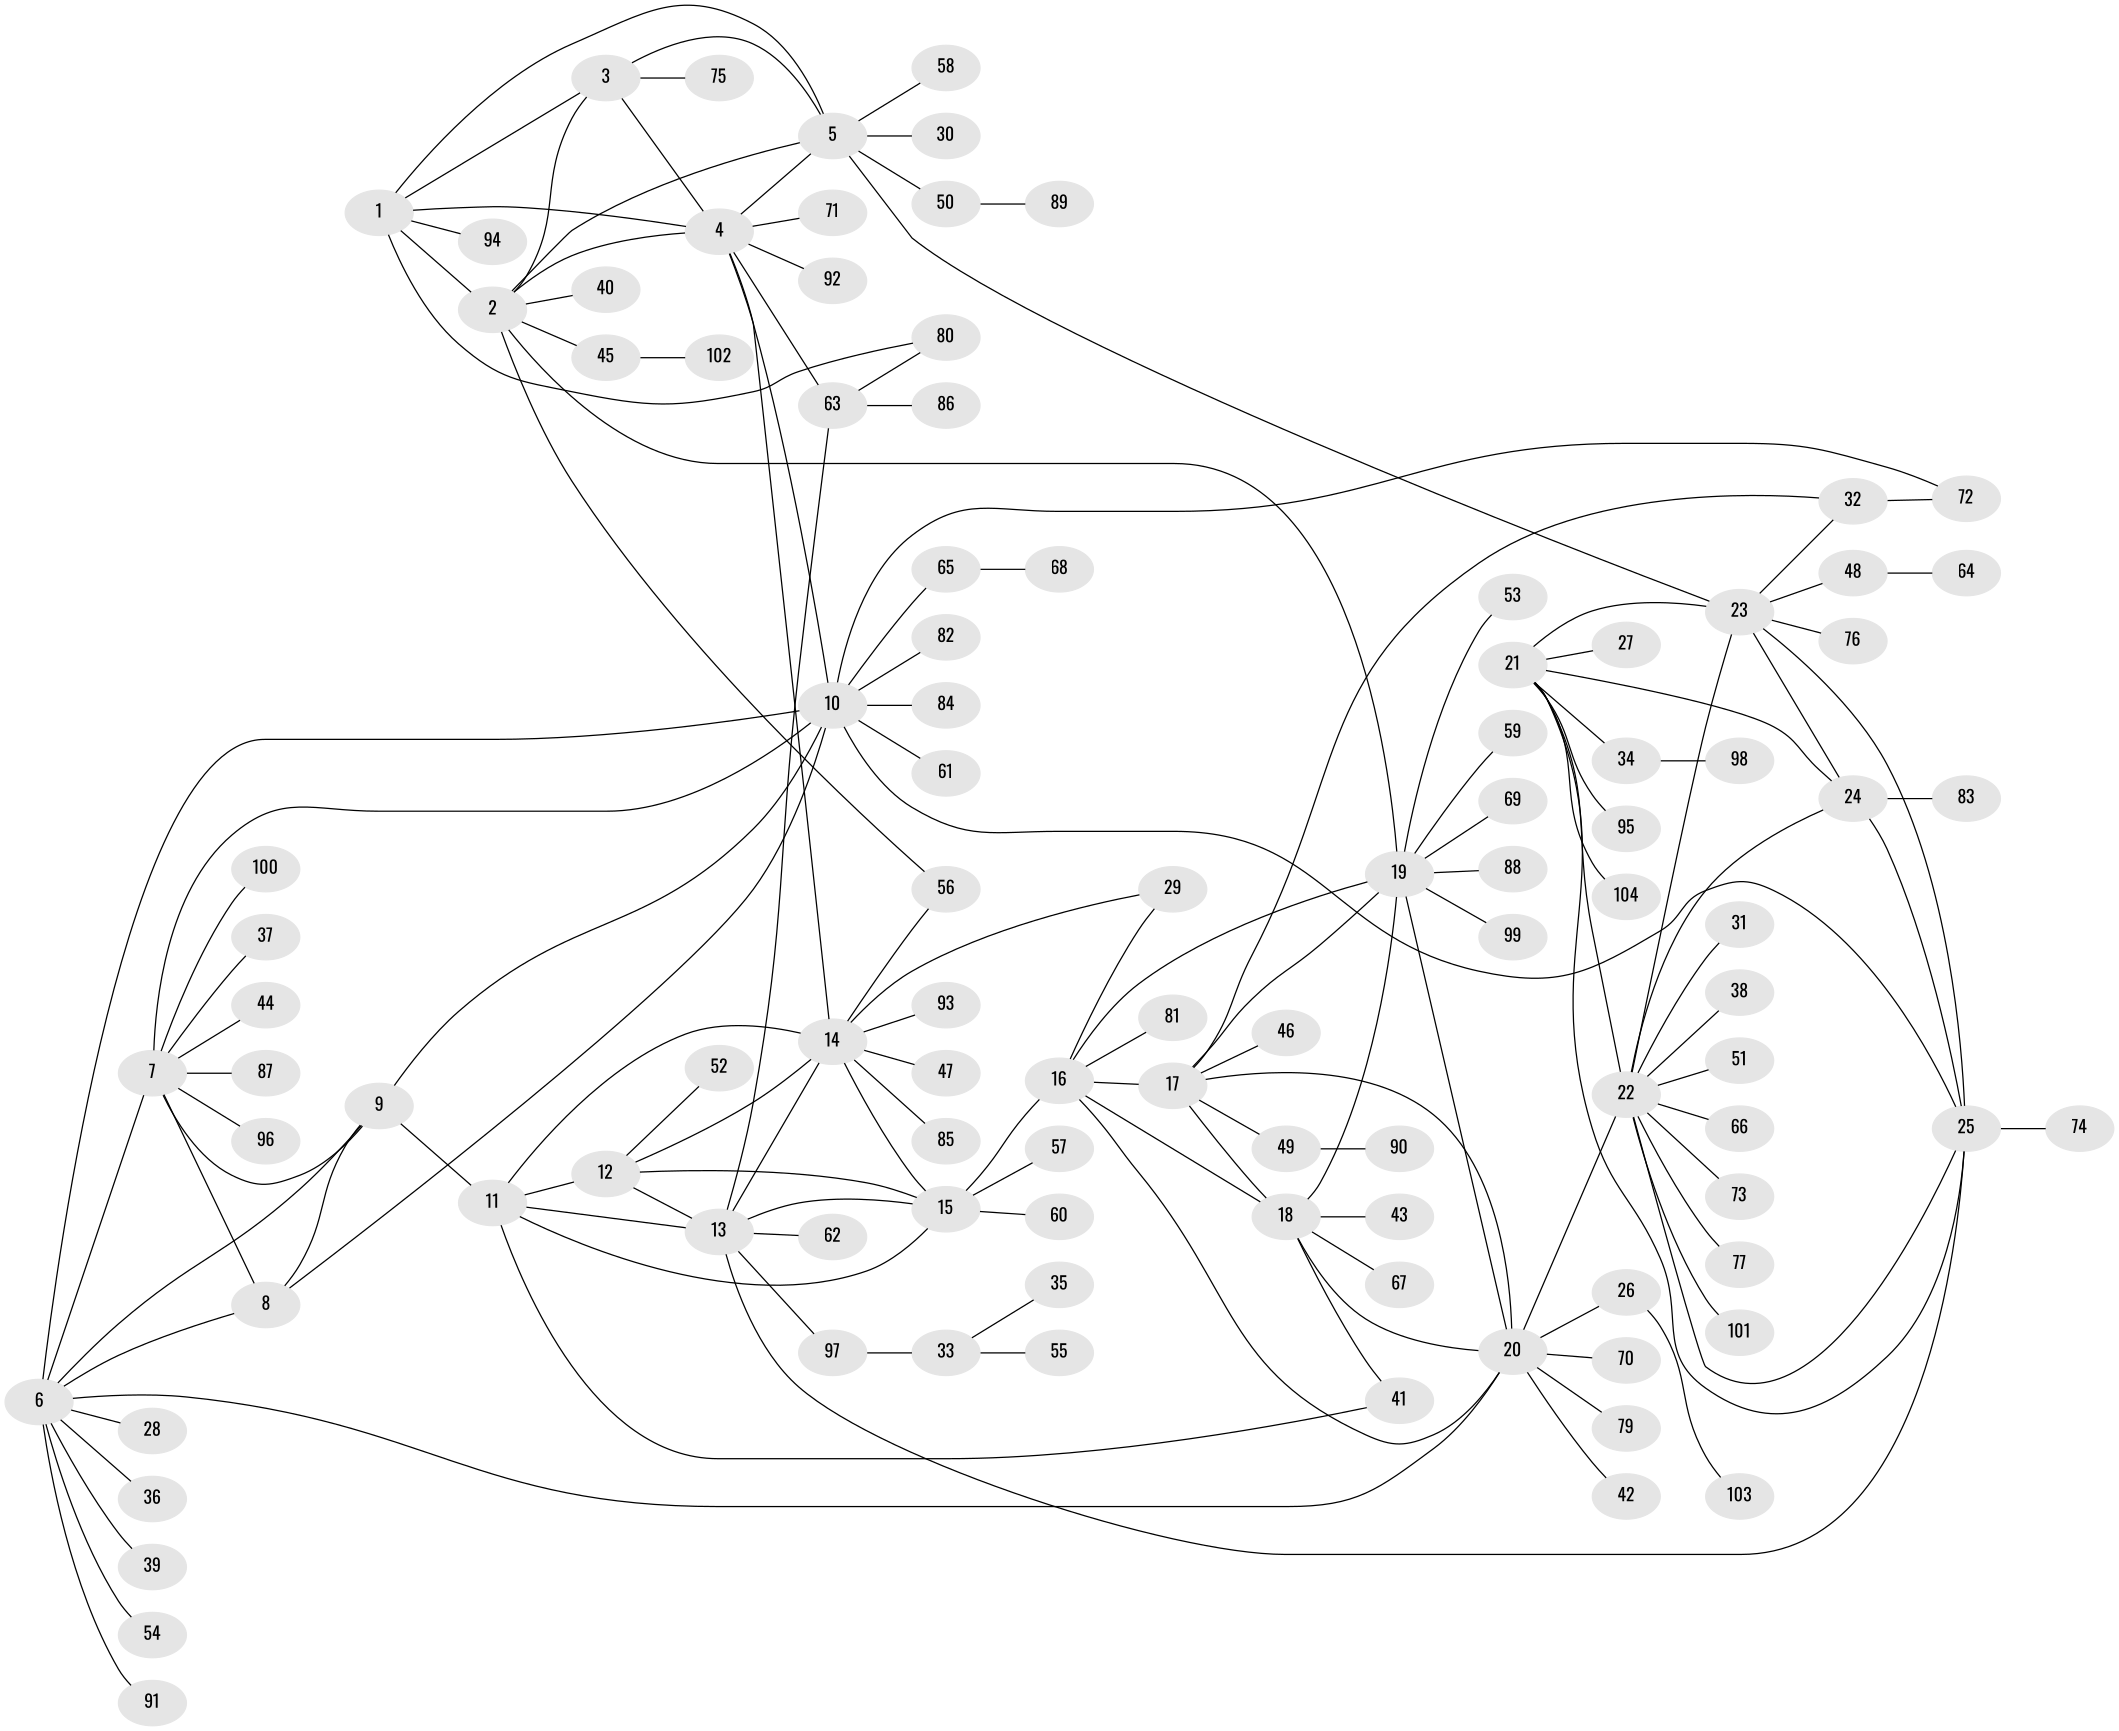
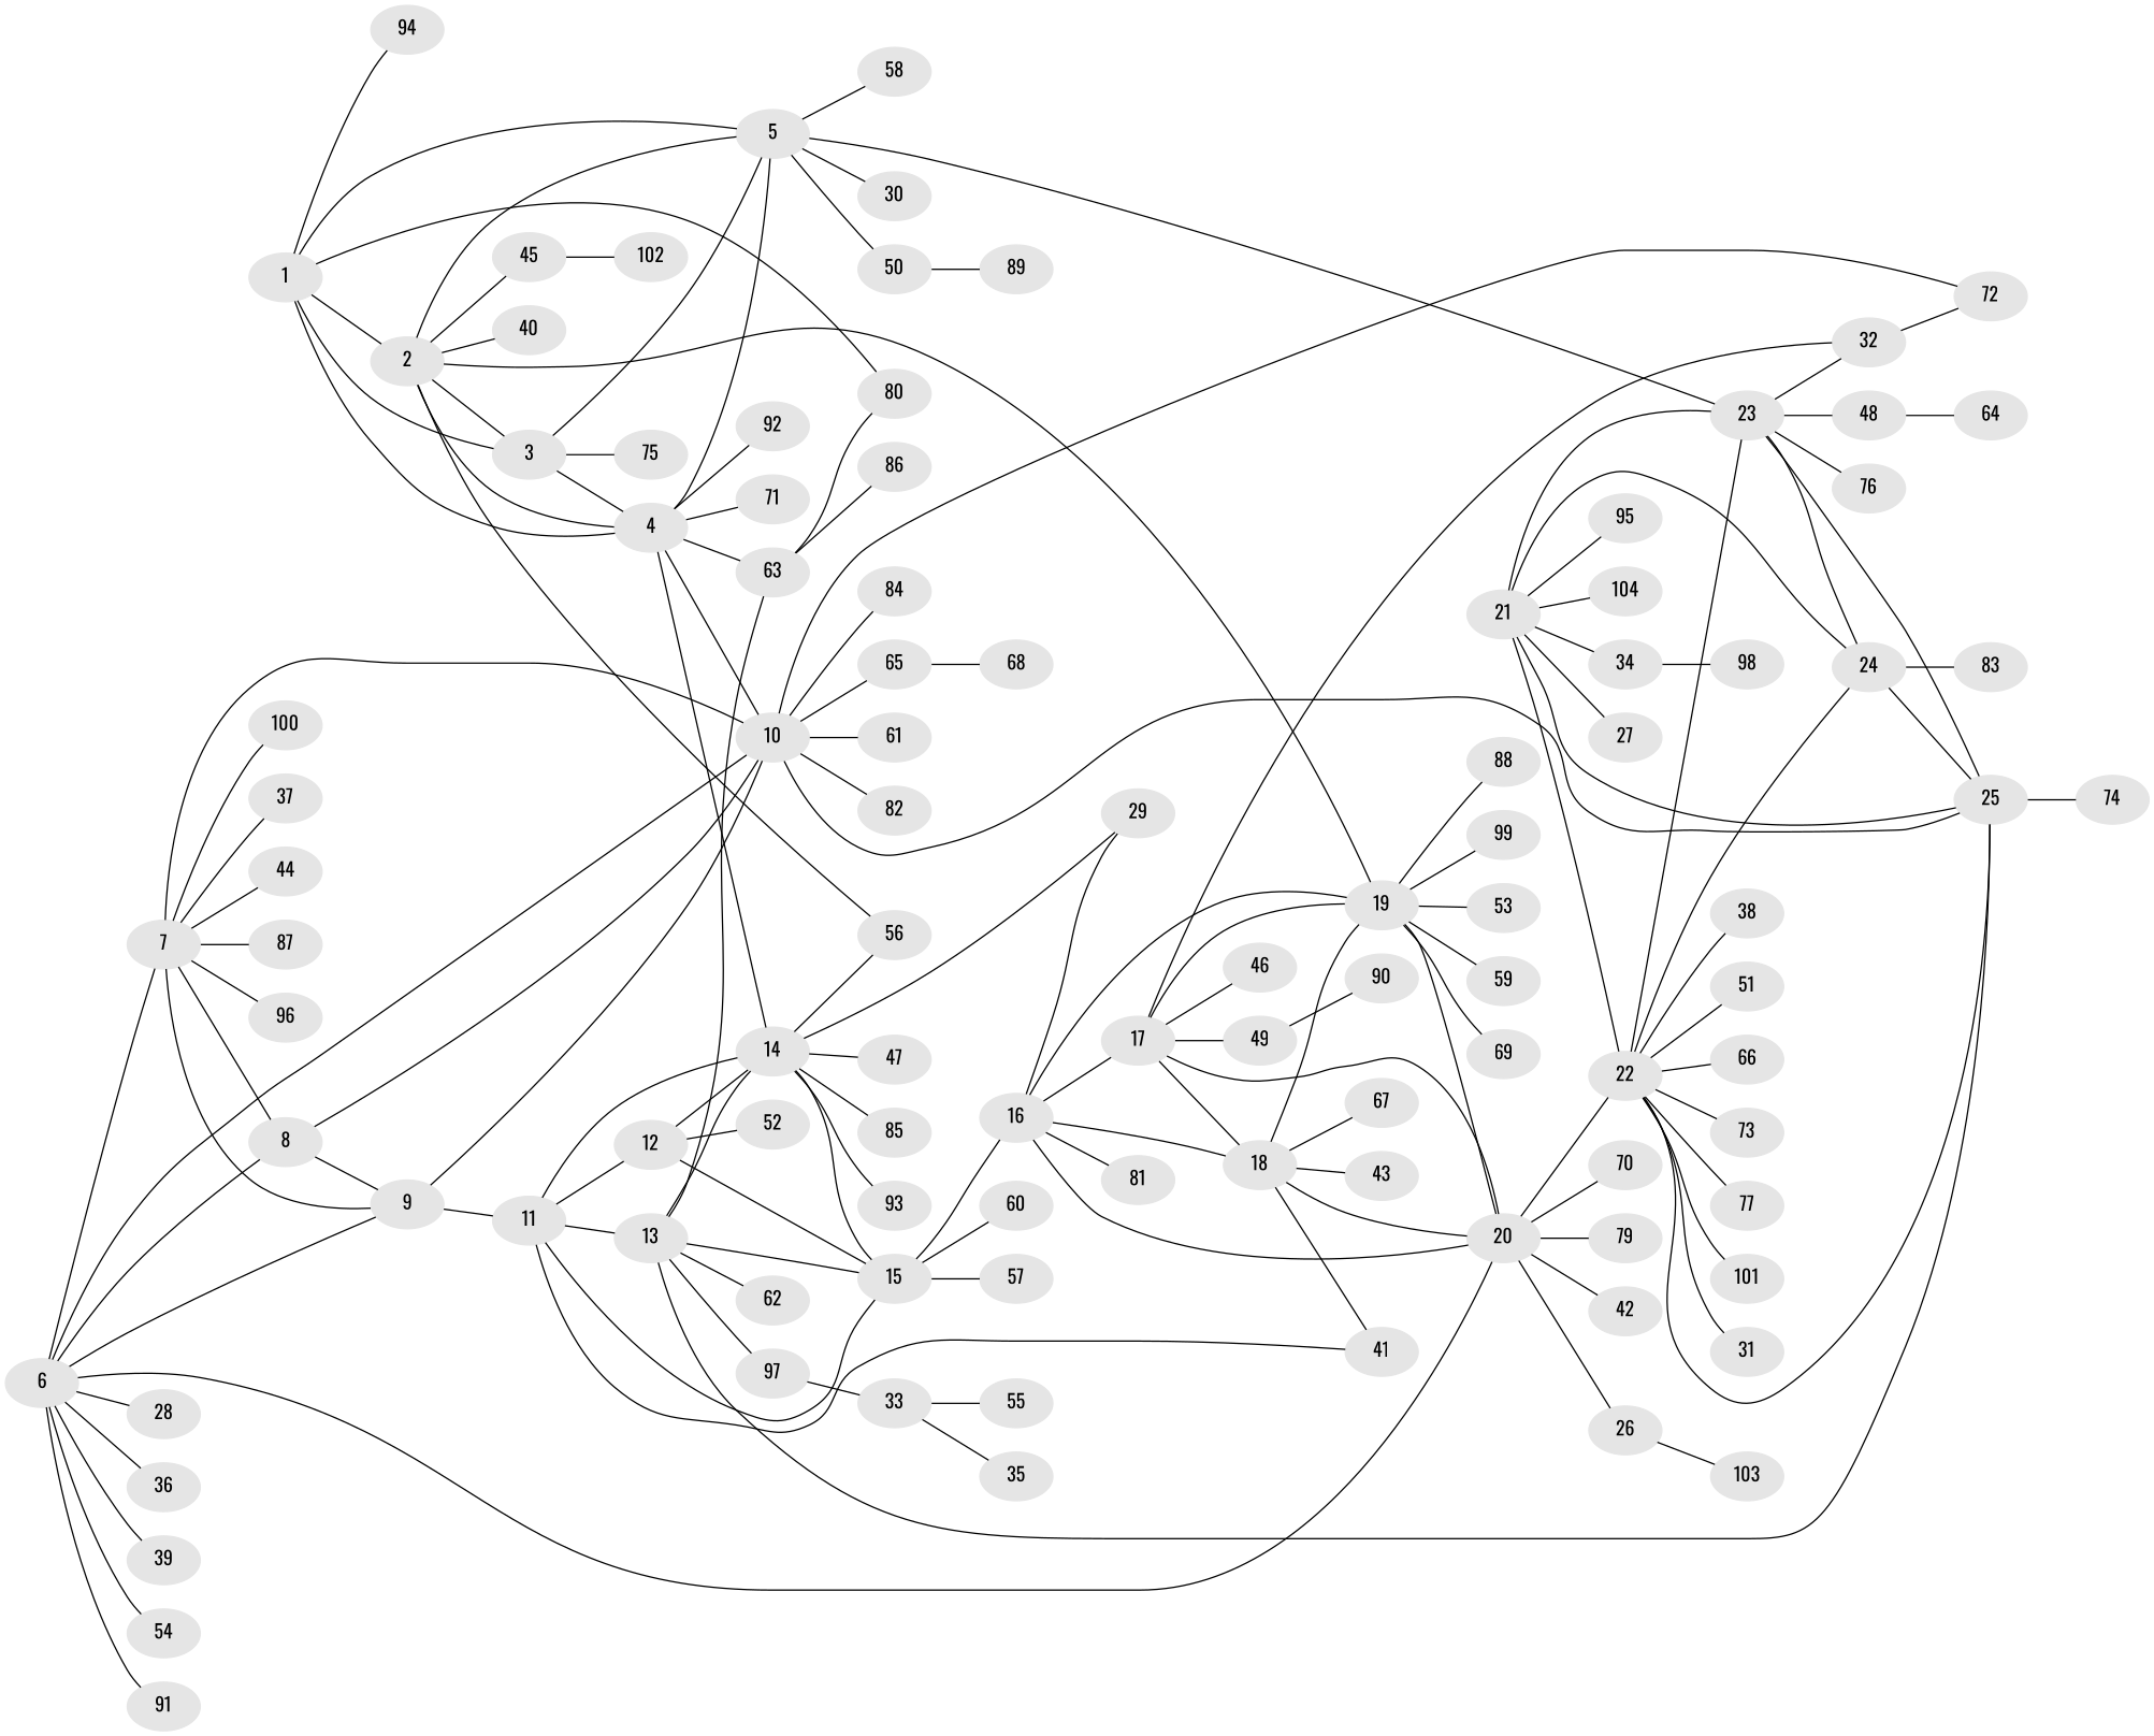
  graph {
    fontname=Oswald
    rankdir=LR
    node [color=gray90 fontname=Oswald style=filled]
    edge [fontname=Oswald]
    1
    2
    3
    4
    5
    80
    94
    19
    40
    45
    56
    75
    10
    14
    63
    71
    92
    23
    30
    50
    58
    20
    53
    59
    69
    88
    99
    102
    25
    61
    65
    72
    82
    84
    15
    29
    47
    85
    93
    86
    32
    24
    48
    76
    89
    6
    7
    8
    9
    28
    36
    39
    54
    91
    37
    44
    87
    96
    100
    11
    22
    26
    42
    70
    79
    12
    13
    41
    74
    68
    52
    62
    97
    16
    57
    60
    33
    17
    18
    81
    35
    55
    46
    49
    43
    67
    90
    31
    38
    51
    66
    73
    77
    101
    103
    21
    27
    34
    95
    104
    83
    98
    64
    1 -- 2
    1 -- 3
    1 -- 4
    1 -- 5
    1 -- 80
    1 -- 94
    2 -- 3
    2 -- 4
    2 -- 5
    2 -- 19
    2 -- 40
    2 -- 45
    2 -- 56
    3 -- 4
    3 -- 5
    3 -- 75
    4 -- 5
    4 -- 10
    4 -- 14
    4 -- 63
    4 -- 71
    4 -- 92
    5 -- 23
    5 -- 30
    5 -- 50
    5 -- 58
    19 -- 20
    19 -- 53
    19 -- 59
    19 -- 69
    19 -- 88
    19 -- 99
    45 -- 102
    10 -- 25
    10 -- 61
    10 -- 65
    10 -- 72
    10 -- 82
    10 -- 84
    14 -- 56
    14 -- 15
    14 -- 29
    14 -- 47
    14 -- 85
    14 -- 93
    63 -- 80
    63 -- 86
    23 -- 25
    23 -- 32
    23 -- 24
    23 -- 48
    23 -- 76
    50 -- 89
    20 -- 22
    20 -- 26
    20 -- 42
    20 -- 70
    20 -- 79
    25 -- 74
    65 -- 68
    15 -- 16
    15 -- 57
    15 -- 60
    32 -- 72
    24 -- 25
    24 -- 83
    48 -- 64
    6 -- 10
    6 -- 20
    6 -- 7
    6 -- 8
    6 -- 9
    6 -- 28
    6 -- 36
    6 -- 39
    6 -- 54
    6 -- 91
    7 -- 10
    7 -- 8
    7 -- 9
    7 -- 37
    7 -- 44
    7 -- 87
    7 -- 96
    7 -- 100
    8 -- 10
    8 -- 9
    9 -- 10
    9 -- 11
    11 -- 14
    11 -- 15
    11 -- 12
    11 -- 13
    11 -- 41
    22 -- 23
    22 -- 25
    22 -- 24
    22 -- 31
    22 -- 38
    22 -- 51
    22 -- 66
    22 -- 73
    22 -- 77
    22 -- 101
    26 -- 103
    12 -- 14
    12 -- 15
-   12 -- 13
    12 -- 52
    13 -- 14
    13 -- 63
    13 -- 25
    13 -- 15
    13 -- 62
    13 -- 97
    97 -- 33
    16 -- 19
    16 -- 20
    16 -- 29
    16 -- 17
    16 -- 18
    16 -- 81
    33 -- 35
    33 -- 55
    17 -- 19
    17 -- 20
    17 -- 32
    17 -- 18
    17 -- 46
    17 -- 49
    18 -- 19
    18 -- 20
    18 -- 41
    18 -- 43
    18 -- 67
    49 -- 90
    21 -- 23
    21 -- 25
    21 -- 24
    21 -- 22
    21 -- 27
    21 -- 34
    21 -- 95
    21 -- 104
    34 -- 98
  }
